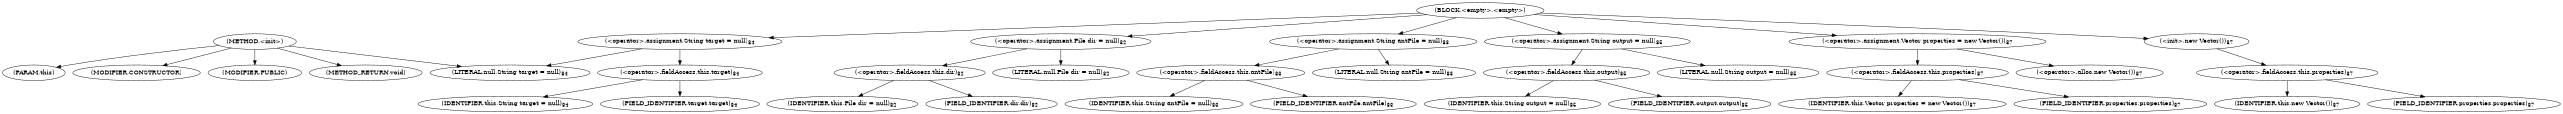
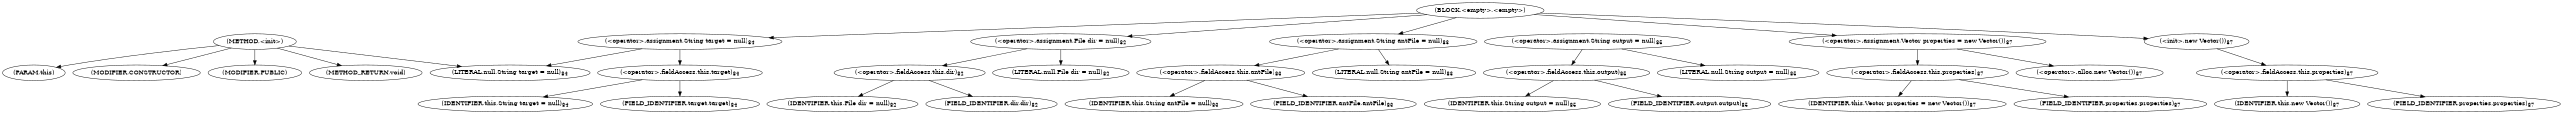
  digraph {
    n1 [label=<(METHOD,&lt;init&gt;)>]
    n2 [label=<(PARAM,this)>]
    n3 [label=<(MODIFIER,CONSTRUCTOR)>]
    n4 [label=<(MODIFIER,PUBLIC)>]
    n5 [label=<(METHOD_RETURN,void)>]
    n6 [label=<(LITERAL,null,String target = null)<SUB>84</SUB>>]
    n7 [label=<(BLOCK,&lt;empty&gt;,&lt;empty&gt;)>]
    n8 [label=<(&lt;operator&gt;.assignment,File dir = null)<SUB>82</SUB>>]
    n9 [label=<(&lt;operator&gt;.assignment,String antFile = null)<SUB>83</SUB>>]
    n10 [label=<(&lt;operator&gt;.assignment,String target = null)<SUB>84</SUB>>]
    n11 [label=<(&lt;operator&gt;.assignment,String output = null)<SUB>85</SUB>>]
    n12 [label=<(&lt;operator&gt;.assignment,Vector properties = new Vector())<SUB>87</SUB>>]
    n13 [label=<(&lt;init&gt;,new Vector())<SUB>87</SUB>>]
    n14 [label=<(&lt;operator&gt;.fieldAccess,this.dir)<SUB>82</SUB>>]
    n15 [label=<(LITERAL,null,File dir = null)<SUB>82</SUB>>]
    n16 [label=<(&lt;operator&gt;.fieldAccess,this.antFile)<SUB>83</SUB>>]
    n17 [label=<(LITERAL,null,String antFile = null)<SUB>83</SUB>>]
    n18 [label=<(&lt;operator&gt;.fieldAccess,this.target)<SUB>84</SUB>>]
    n19 [label=<(&lt;operator&gt;.fieldAccess,this.output)<SUB>85</SUB>>]
    n20 [label=<(LITERAL,null,String output = null)<SUB>85</SUB>>]
    n21 [label=<(&lt;operator&gt;.fieldAccess,this.properties)<SUB>87</SUB>>]
    n22 [label=<(&lt;operator&gt;.alloc,new Vector())<SUB>87</SUB>>]
    n23 [label=<(&lt;operator&gt;.fieldAccess,this.properties)<SUB>87</SUB>>]
    n24 [label=<(IDENTIFIER,this,File dir = null)<SUB>82</SUB>>]
    n25 [label=<(FIELD_IDENTIFIER,dir,dir)<SUB>82</SUB>>]
    n26 [label=<(IDENTIFIER,this,String antFile = null)<SUB>83</SUB>>]
    n27 [label=<(FIELD_IDENTIFIER,antFile,antFile)<SUB>83</SUB>>]
    n28 [label=<(IDENTIFIER,this,String target = null)<SUB>84</SUB>>]
    n29 [label=<(FIELD_IDENTIFIER,target,target)<SUB>84</SUB>>]
    n30 [label=<(IDENTIFIER,this,String output = null)<SUB>85</SUB>>]
    n31 [label=<(FIELD_IDENTIFIER,output,output)<SUB>85</SUB>>]
    n32 [label=<(IDENTIFIER,this,Vector properties = new Vector())<SUB>87</SUB>>]
    n33 [label=<(FIELD_IDENTIFIER,properties,properties)<SUB>87</SUB>>]
    n34 [label=<(IDENTIFIER,this,new Vector())<SUB>87</SUB>>]
    n35 [label=<(FIELD_IDENTIFIER,properties,properties)<SUB>87</SUB>>]
    n1 -> n2
    n1 -> n3
    n1 -> n4
    n1 -> n5
    n1 -> n6
    n7 -> n8
    n7 -> n9
    n7 -> n10
-   n7 -> n11
    n7 -> n12
    n7 -> n13
    n8 -> n14
    n8 -> n15
    n9 -> n16
    n9 -> n17
    n10 -> n6
    n10 -> n18
    n11 -> n19
    n11 -> n20
    n12 -> n21
    n12 -> n22
    n13 -> n23
    n14 -> n24
    n14 -> n25
    n16 -> n26
    n16 -> n27
    n18 -> n28
    n18 -> n29
    n19 -> n30
    n19 -> n31
    n21 -> n32
    n21 -> n33
    n23 -> n34
    n23 -> n35
  }
